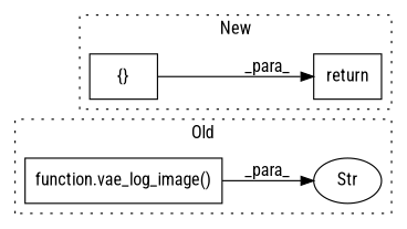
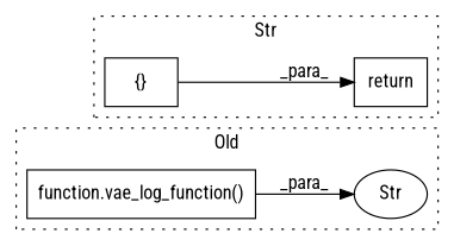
  digraph {
    fontname="Roboto Condensed"
    rankdir=LR
    node [fontname="Roboto Condensed" shape=box]
    edge [fontname="Roboto Condensed"]
-   n1 [a=75 l="14,1" label="function.vae_log_image()" s="4288,4367"]
+   n1 [a=75 l="14,1" label="function.vae_log_function()" s="4288,4367"]
    n2 [a=66 l=5 label=Str s=4317 shape=ellipse]
    n3 [a=93 l=7 label=return s=4214]
    n4 [a=95 l="1,1" label="{}" s="4221,4257"]
    subgraph cluster_1 {
      label=Old
      style=dotted
      n1
      n2
    }
    subgraph cluster_2 {
-     label=New
+     label=Str
      style=dotted
      n3
      n4
    }
    n1 -> n2 [label=_para_]
    n4 -> n3 [label=_para_]
  }
